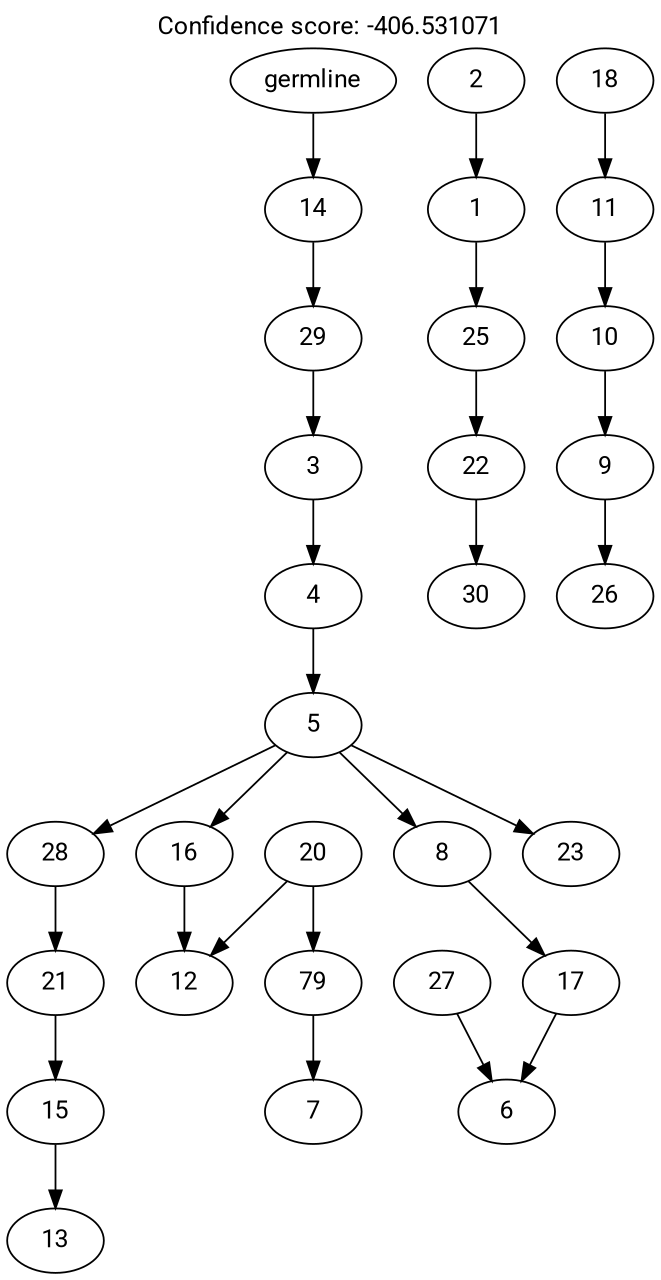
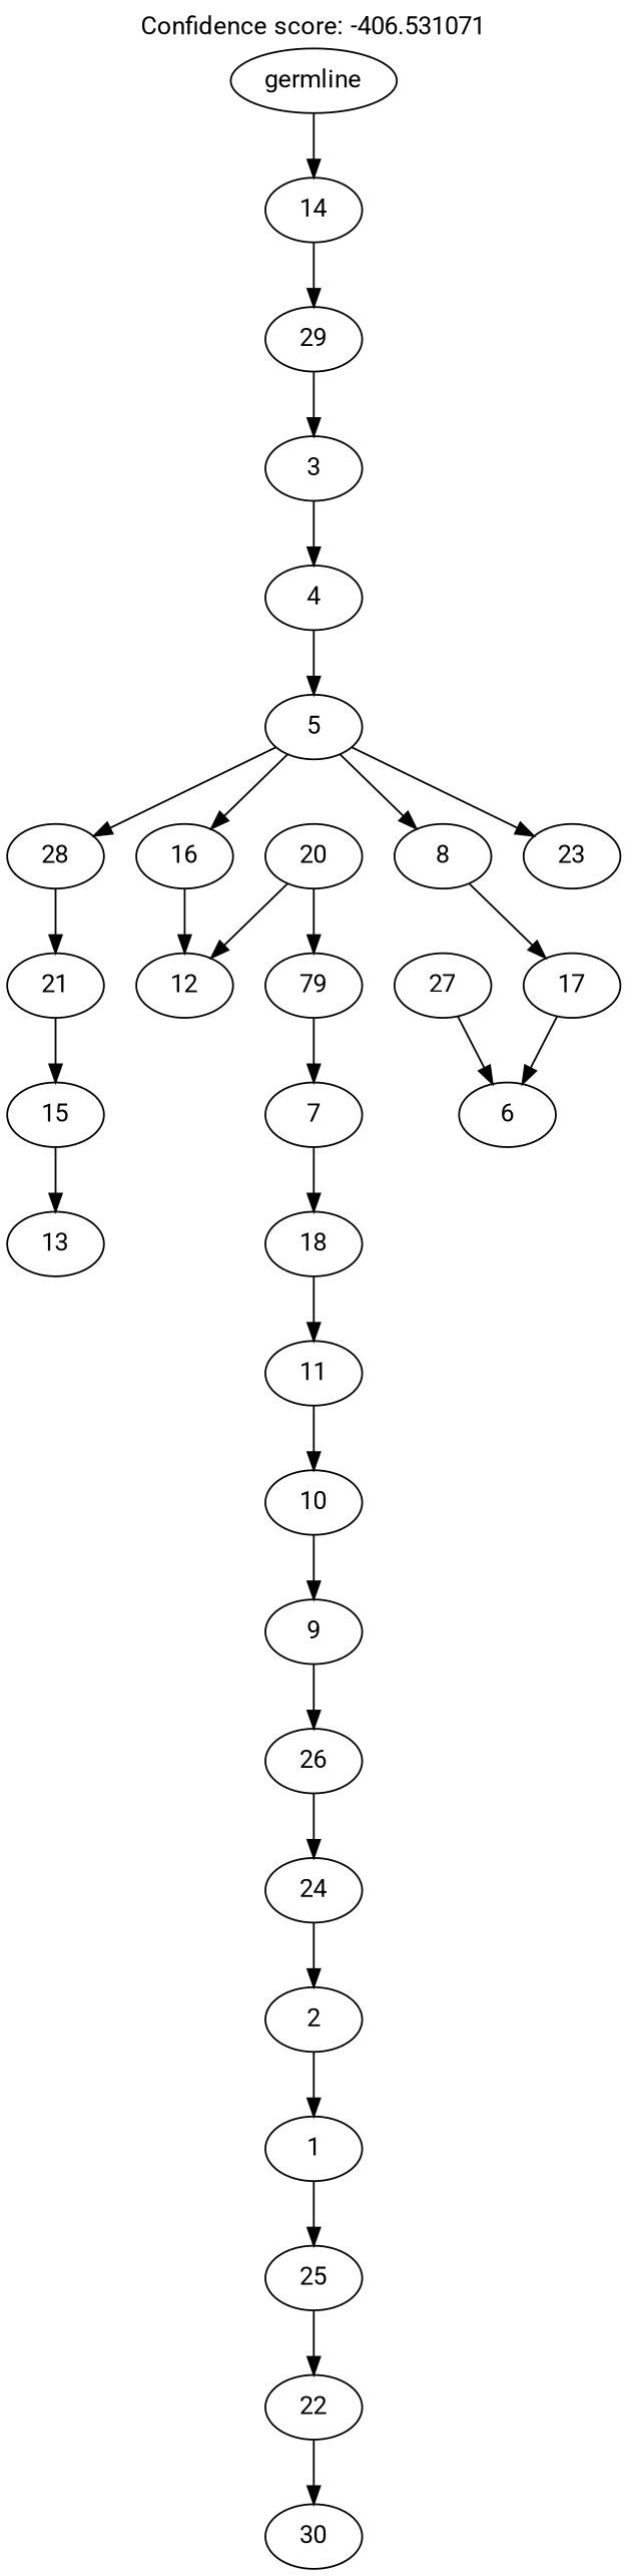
  digraph {
    fontname=Roboto
    label="Confidence score: -406.531071"
    labelloc=t
    node [fontname=Roboto]
    edge [fontname=Roboto]
    n1 [label=15]
    n2 [label=13]
    n3 [label=21]
    n4 [label=28]
    n5 [label=22]
    n6 [label=30]
    n7 [label=25]
    n8 [label=1]
    n9 [label=2]
+   n10 [label=24]
    n11 [label=26]
    n12 [label=9]
    n13 [label=10]
    n14 [label=11]
    n15 [label=18]
    n16 [label=7]
    n17 [label=79]
    n18 [label=20]
    n19 [label=12]
    n20 [label=16]
    n21 [label=6]
    n22 [label=27]
    n23 [label=17]
    n24 [label=8]
    n25 [label=5]
    n26 [label=23]
    n27 [label=4]
    n28 [label=3]
    n29 [label=29]
    n30 [label=14]
    n31 [label=germline]
    n1 -> n2
    n3 -> n1
    n4 -> n3
    n5 -> n6
    n7 -> n5
    n8 -> n7
    n9 -> n8
+   n10 -> n9
+   n11 -> n10
    n12 -> n11
    n13 -> n12
    n14 -> n13
    n15 -> n14
+   n16 -> n15
    n17 -> n16
    n18 -> n17
    n18 -> n19
    n20 -> n19
    n22 -> n21
    n23 -> n21
    n24 -> n23
    n25 -> n4
    n25 -> n20
    n25 -> n24
    n25 -> n26
    n27 -> n25
    n28 -> n27
    n29 -> n28
    n30 -> n29
    n31 -> n30
  }
